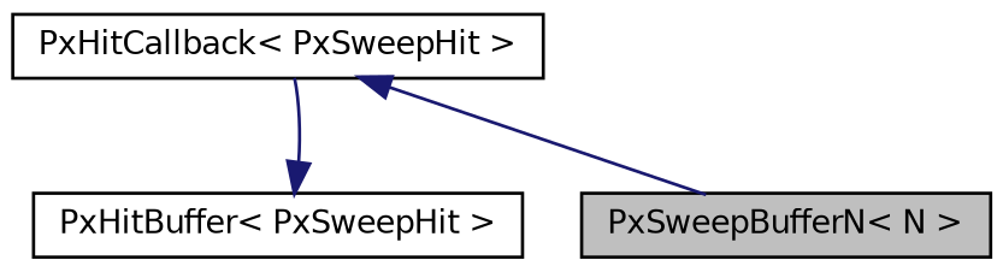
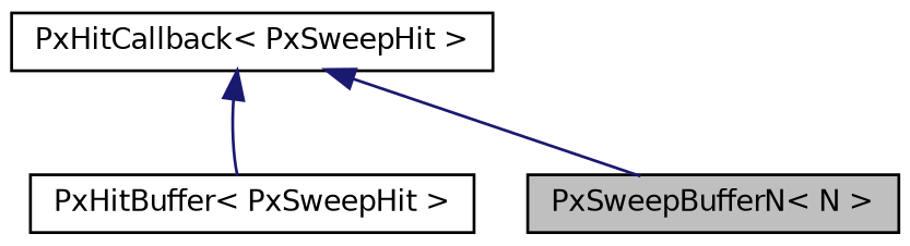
  digraph {
    node [color=black fillcolor=white fontname=Helvetica fontsize=10 shape=record style=filled]
    edge [color=midnightblue dir=back fontname=Helvetica fontsize=10 labelfontname=Helvetica labelfontsize=10 style=solid]
    n1 [fillcolor=grey75 fontcolor=black height=0.2 label="PxSweepBufferN\< N \>" width=0.4]
    n2 [height=0.2 label="PxHitBuffer\< PxSweepHit \>" width=0.4]
    n3 [height=0.2 label="PxHitCallback\< PxSweepHit \>" width=0.4]
    n3 -> n1
-   n2 -> n3
+   n3 -> n2
  }
